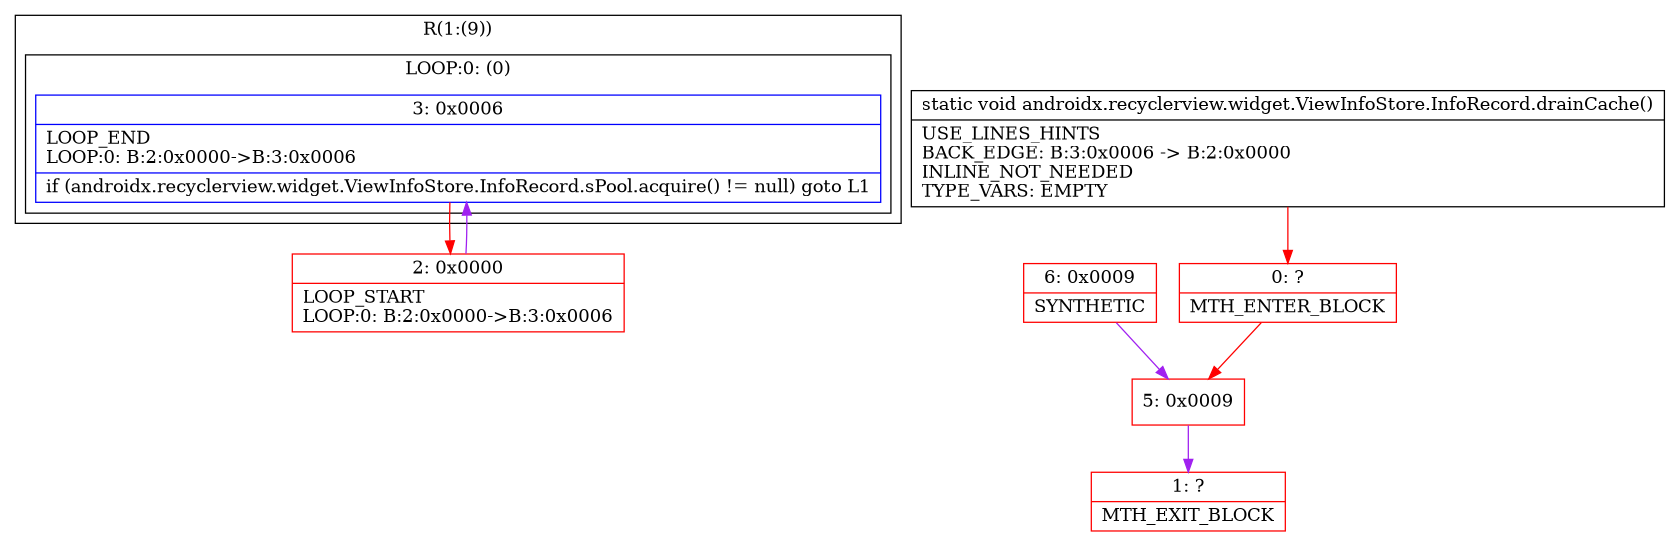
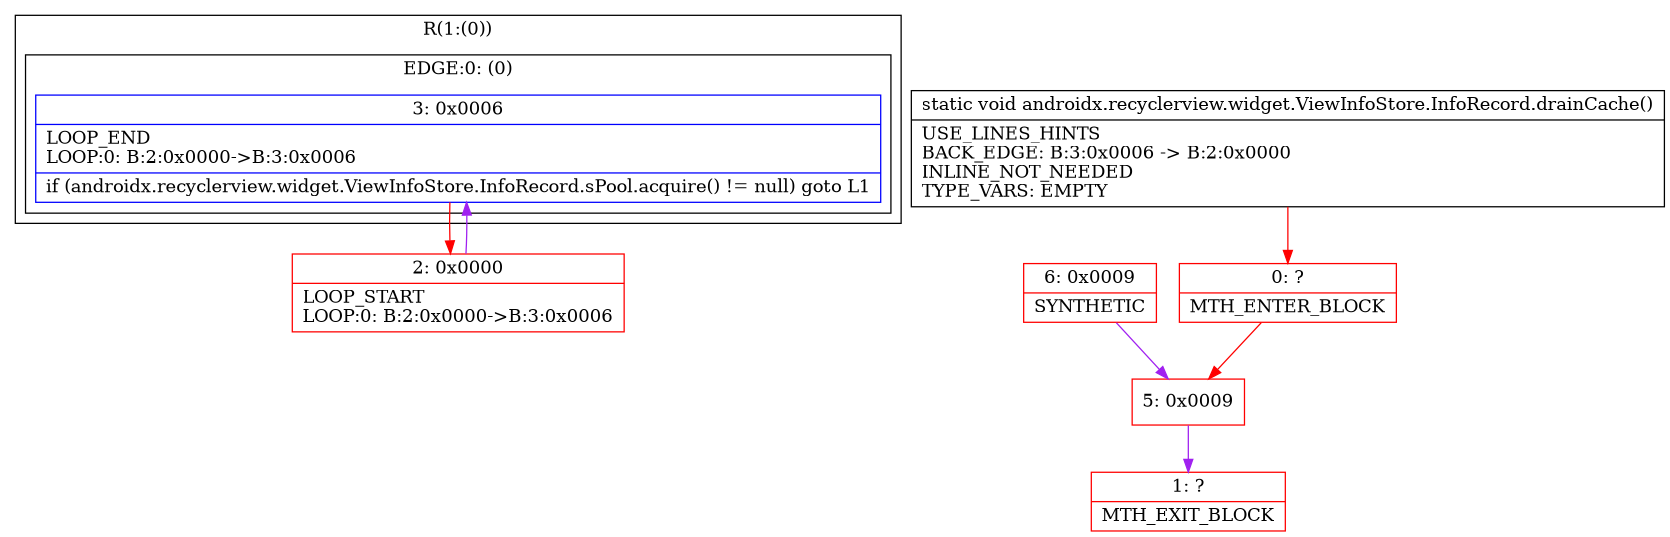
  digraph {
    node [color=red shape=record]
    edge [color=red]
    n1 [color=blue label="{3\:\ 0x0006|LOOP_END\lLOOP:0: B:2:0x0000\-\>B:3:0x0006\l|if (androidx.recyclerview.widget.ViewInfoStore.InfoRecord.sPool.acquire() != null) goto L1\l}"]
    n2 [label="{2\:\ 0x0000|LOOP_START\lLOOP:0: B:2:0x0000\-\>B:3:0x0006\l}"]
    n3 [label="{6\:\ 0x0009|SYNTHETIC\l}"]
    n4 [label="{5\:\ 0x0009}"]
    n5 [label="{0\:\ ?|MTH_ENTER_BLOCK\l}"]
    n6 [label="{1\:\ ?|MTH_EXIT_BLOCK\l}"]
    n7 [label="{static void androidx.recyclerview.widget.ViewInfoStore.InfoRecord.drainCache()  | USE_LINES_HINTS\lBACK_EDGE: B:3:0x0006 \-\> B:2:0x0000\lINLINE_NOT_NEEDED\lTYPE_VARS: EMPTY\l}" color=""]
    subgraph cluster_1 {
-     label="R(1:(9))"
+     label="R(1:(0))"
      subgraph cluster_2 {
-       label="LOOP:0: (0)"
+       label="EDGE:0: (0)"
        n1
        subgraph cluster_3 {
          label="R(0)"
        }
      }
    }
    n1 -> n2
    n2 -> n1 [color=purple]
    n3 -> n4 [color=purple]
    n4 -> n6 [color=purple]
    n5 -> n4
    n7 -> n5
  }
